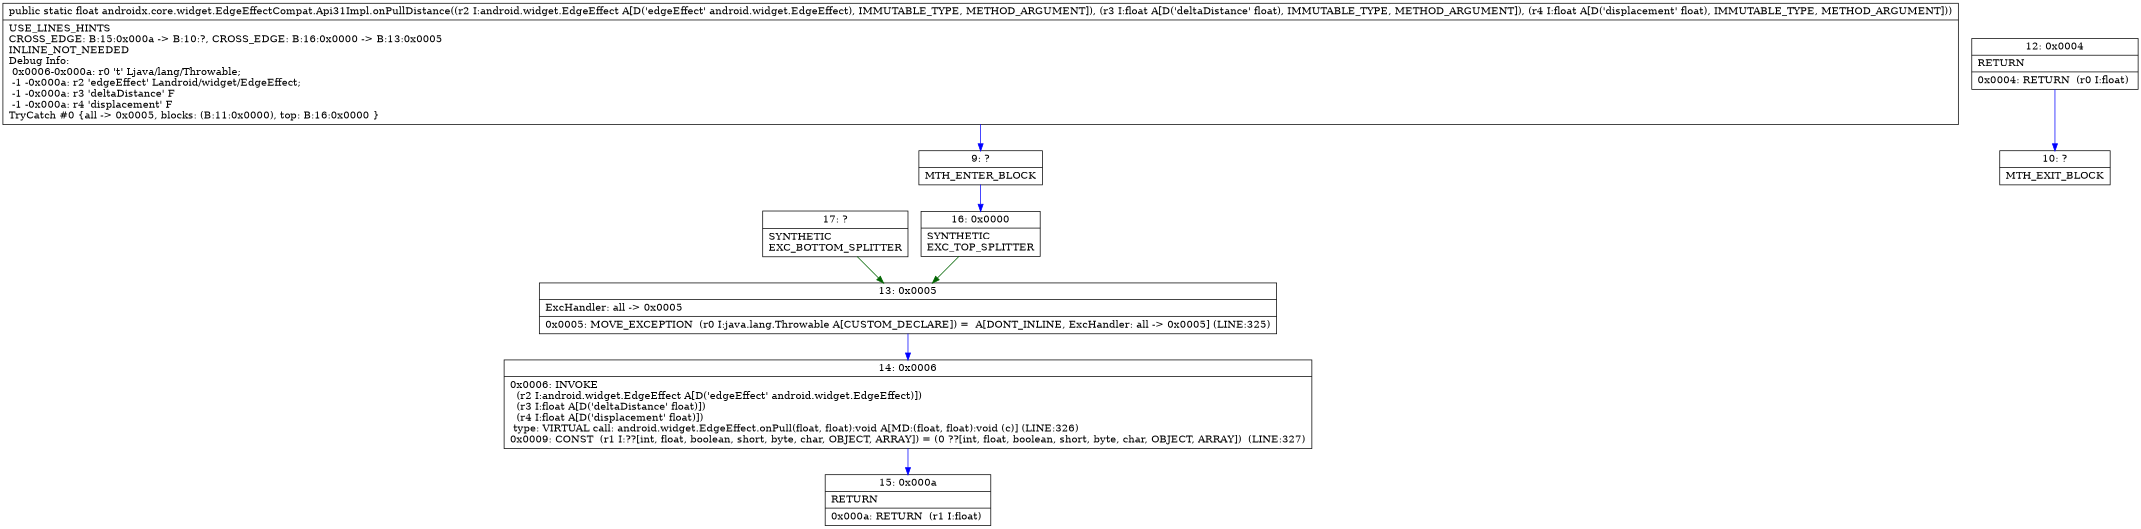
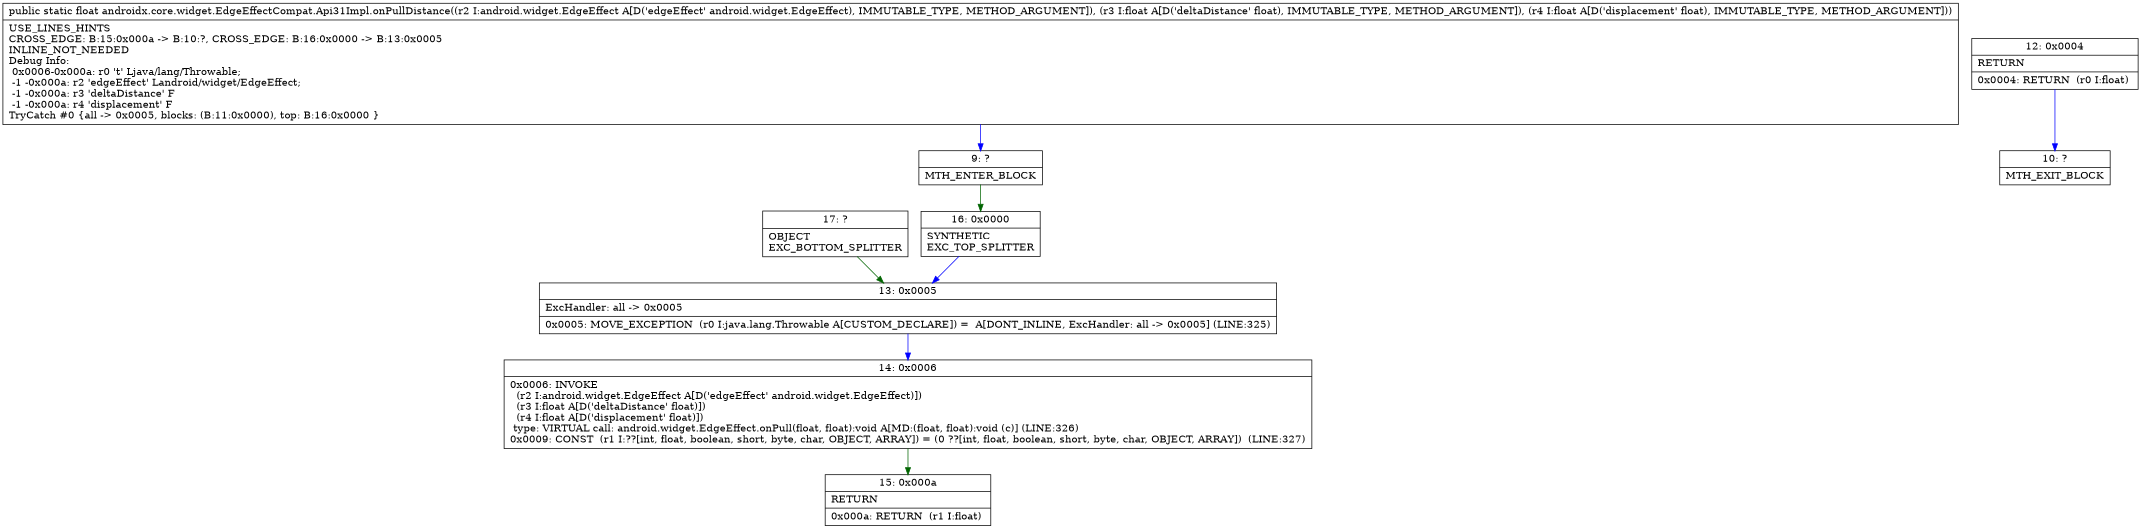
  digraph {
    node [shape=record]
    edge [color=darkgreen]
    n1 [label="{9\:\ ?|MTH_ENTER_BLOCK\l}"]
    n2 [label="{16\:\ 0x0000|SYNTHETIC\lEXC_TOP_SPLITTER\l}"]
    n3 [label="{13\:\ 0x0005|ExcHandler: all \-\> 0x0005\l|0x0005: MOVE_EXCEPTION  (r0 I:java.lang.Throwable A[CUSTOM_DECLARE]) =  A[DONT_INLINE, ExcHandler: all \-\> 0x0005] (LINE:325)\l}"]
    n4 [label="{14\:\ 0x0006|0x0006: INVOKE  \l  (r2 I:android.widget.EdgeEffect A[D('edgeEffect' android.widget.EdgeEffect)])\l  (r3 I:float A[D('deltaDistance' float)])\l  (r4 I:float A[D('displacement' float)])\l type: VIRTUAL call: android.widget.EdgeEffect.onPull(float, float):void A[MD:(float, float):void (c)] (LINE:326)\l0x0009: CONST  (r1 I:??[int, float, boolean, short, byte, char, OBJECT, ARRAY]) = (0 ??[int, float, boolean, short, byte, char, OBJECT, ARRAY])  (LINE:327)\l}"]
    n5 [label="{12\:\ 0x0004|RETURN\l|0x0004: RETURN  (r0 I:float) \l}"]
    n6 [label="{10\:\ ?|MTH_EXIT_BLOCK\l}"]
-   n7 [label="{17\:\ ?|SYNTHETIC\lEXC_BOTTOM_SPLITTER\l}"]
+   n7 [label="{17\:\ ?|OBJECT\lEXC_BOTTOM_SPLITTER\l}"]
    n8 [label="{15\:\ 0x000a|RETURN\l|0x000a: RETURN  (r1 I:float) \l}"]
    n9 [label="{public static float androidx.core.widget.EdgeEffectCompat.Api31Impl.onPullDistance((r2 I:android.widget.EdgeEffect A[D('edgeEffect' android.widget.EdgeEffect), IMMUTABLE_TYPE, METHOD_ARGUMENT]), (r3 I:float A[D('deltaDistance' float), IMMUTABLE_TYPE, METHOD_ARGUMENT]), (r4 I:float A[D('displacement' float), IMMUTABLE_TYPE, METHOD_ARGUMENT]))  | USE_LINES_HINTS\lCROSS_EDGE: B:15:0x000a \-\> B:10:?, CROSS_EDGE: B:16:0x0000 \-\> B:13:0x0005\lINLINE_NOT_NEEDED\lDebug Info:\l  0x0006\-0x000a: r0 't' Ljava\/lang\/Throwable;\l  \-1 \-0x000a: r2 'edgeEffect' Landroid\/widget\/EdgeEffect;\l  \-1 \-0x000a: r3 'deltaDistance' F\l  \-1 \-0x000a: r4 'displacement' F\lTryCatch #0 \{all \-\> 0x0005, blocks: (B:11:0x0000), top: B:16:0x0000 \}\l}"]
-   n1 -> n2 [color=blue]
-   n2 -> n3
+   n1 -> n2
+   n2 -> n3 [color=blue]
    n3 -> n4 [color=blue]
-   n4 -> n8 [color=blue]
+   n4 -> n8
    n5 -> n6 [color=blue]
    n7 -> n3
    n9 -> n1 [color=blue]
  }
